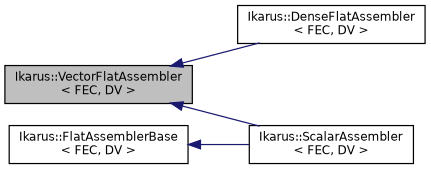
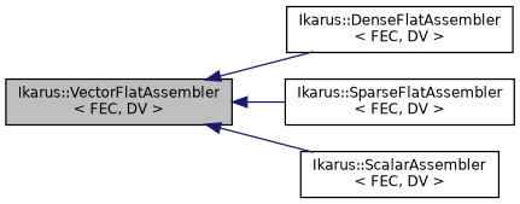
  digraph {
    rankdir=LR
    node [color=black fillcolor=white fontname=Helvetica fontsize=10 shape=record style=filled]
    edge [color=midnightblue dir=back fontname=Helvetica fontsize=10 labelfontname=Helvetica labelfontsize=10 style=solid]
    n1 [fillcolor=grey75 fontcolor=black height=0.2 label="Ikarus::VectorFlatAssembler\l\< FEC, DV \>" width=0.4]
    n2 [height=0.2 label="Ikarus::DenseFlatAssembler\l\< FEC, DV \>" width=0.4]
+   n3 [height=0.2 label="Ikarus::SparseFlatAssembler\l\< FEC, DV \>" width=0.4]
    n4 [height=0.2 label="Ikarus::ScalarAssembler\l\< FEC, DV \>" width=0.4]
-   n5 [height=0.2 label="Ikarus::FlatAssemblerBase\l\< FEC, DV \>" width=0.4]
    n1 -> n2
+   n1 -> n3
    n1 -> n4
-   n5 -> n4
  }
